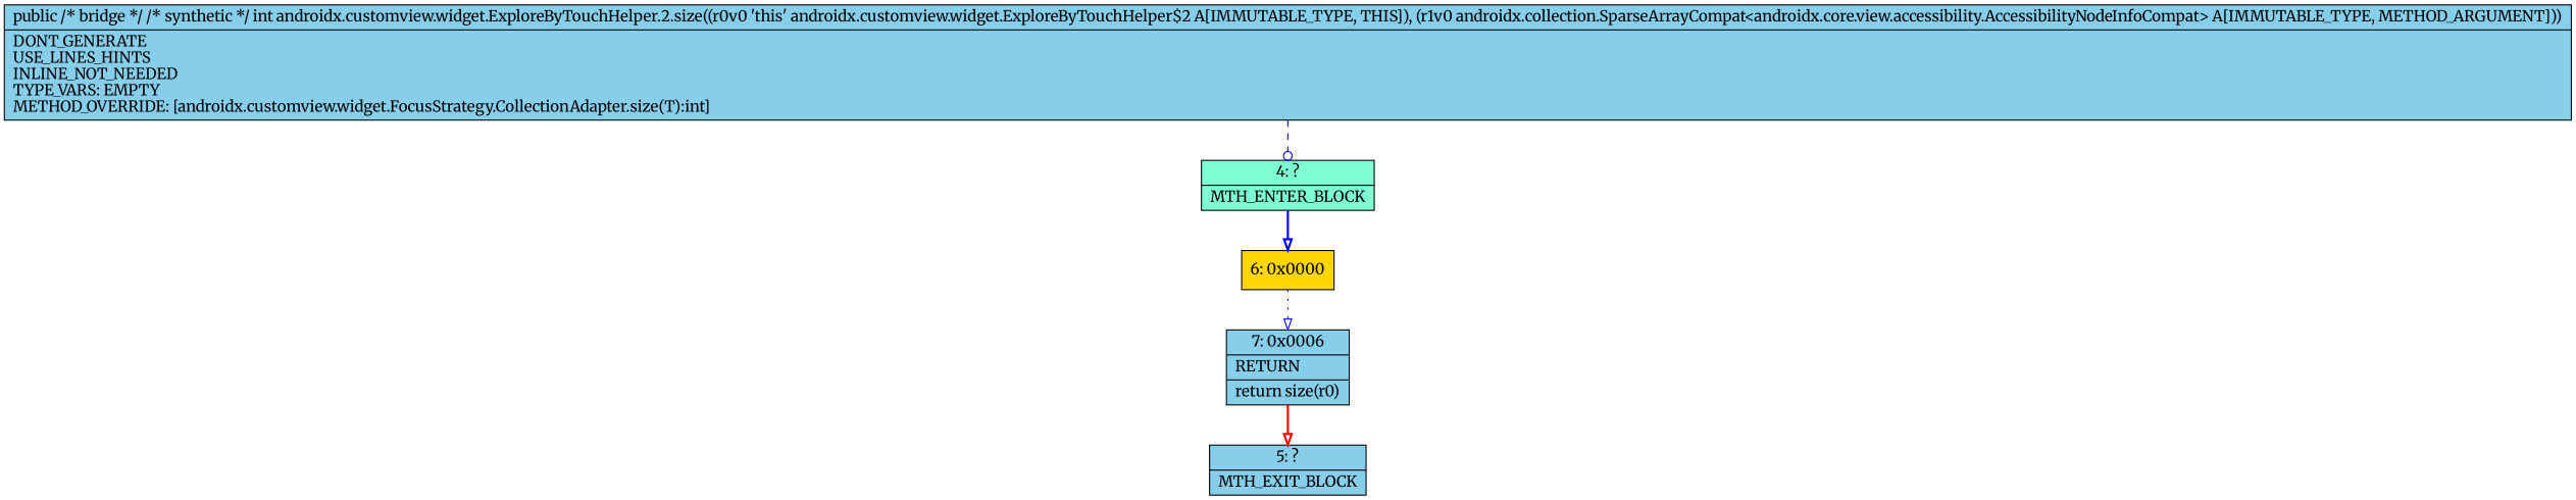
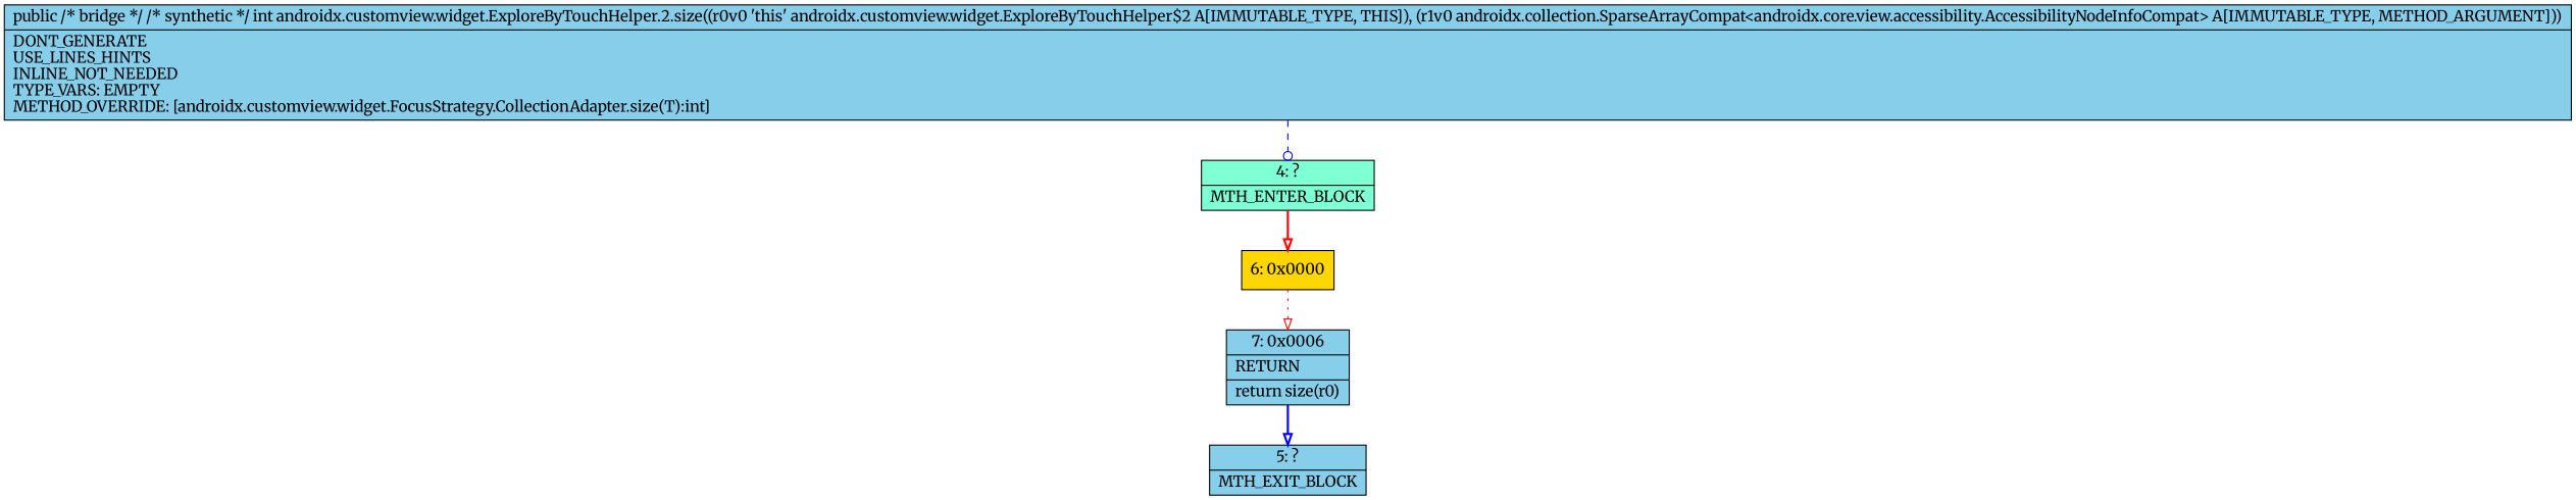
  digraph {
    fontname=Merriweather
    node [fillcolor=skyblue fontname=Merriweather shape=record style=filled]
    edge [arrowhead=onormal color=red fontname=Merriweather style=bold]
    n1 [fillcolor=aquamarine label="{4\:\ ?|MTH_ENTER_BLOCK\l}"]
    n2 [fillcolor=gold label="{6\:\ 0x0000}"]
    n3 [label="{7\:\ 0x0006|RETURN\l|return size(r0)\l}"]
    n4 [label="{5\:\ ?|MTH_EXIT_BLOCK\l}"]
    n5 [label="{public \/* bridge *\/ \/* synthetic *\/ int androidx.customview.widget.ExploreByTouchHelper.2.size((r0v0 'this' androidx.customview.widget.ExploreByTouchHelper$2 A[IMMUTABLE_TYPE, THIS]), (r1v0 androidx.collection.SparseArrayCompat\<androidx.core.view.accessibility.AccessibilityNodeInfoCompat\> A[IMMUTABLE_TYPE, METHOD_ARGUMENT]))  | DONT_GENERATE\lUSE_LINES_HINTS\lINLINE_NOT_NEEDED\lTYPE_VARS: EMPTY\lMETHOD_OVERRIDE: [androidx.customview.widget.FocusStrategy.CollectionAdapter.size(T):int]\l}"]
-   n1 -> n2 [color=blue]
-   n2 -> n3 [color=blue style=dotted]
-   n3 -> n4
+   n1 -> n2
+   n2 -> n3 [style=dotted]
+   n3 -> n4 [color=blue]
    n5 -> n1 [arrowhead=odot color=blue style=dashed]
  }
